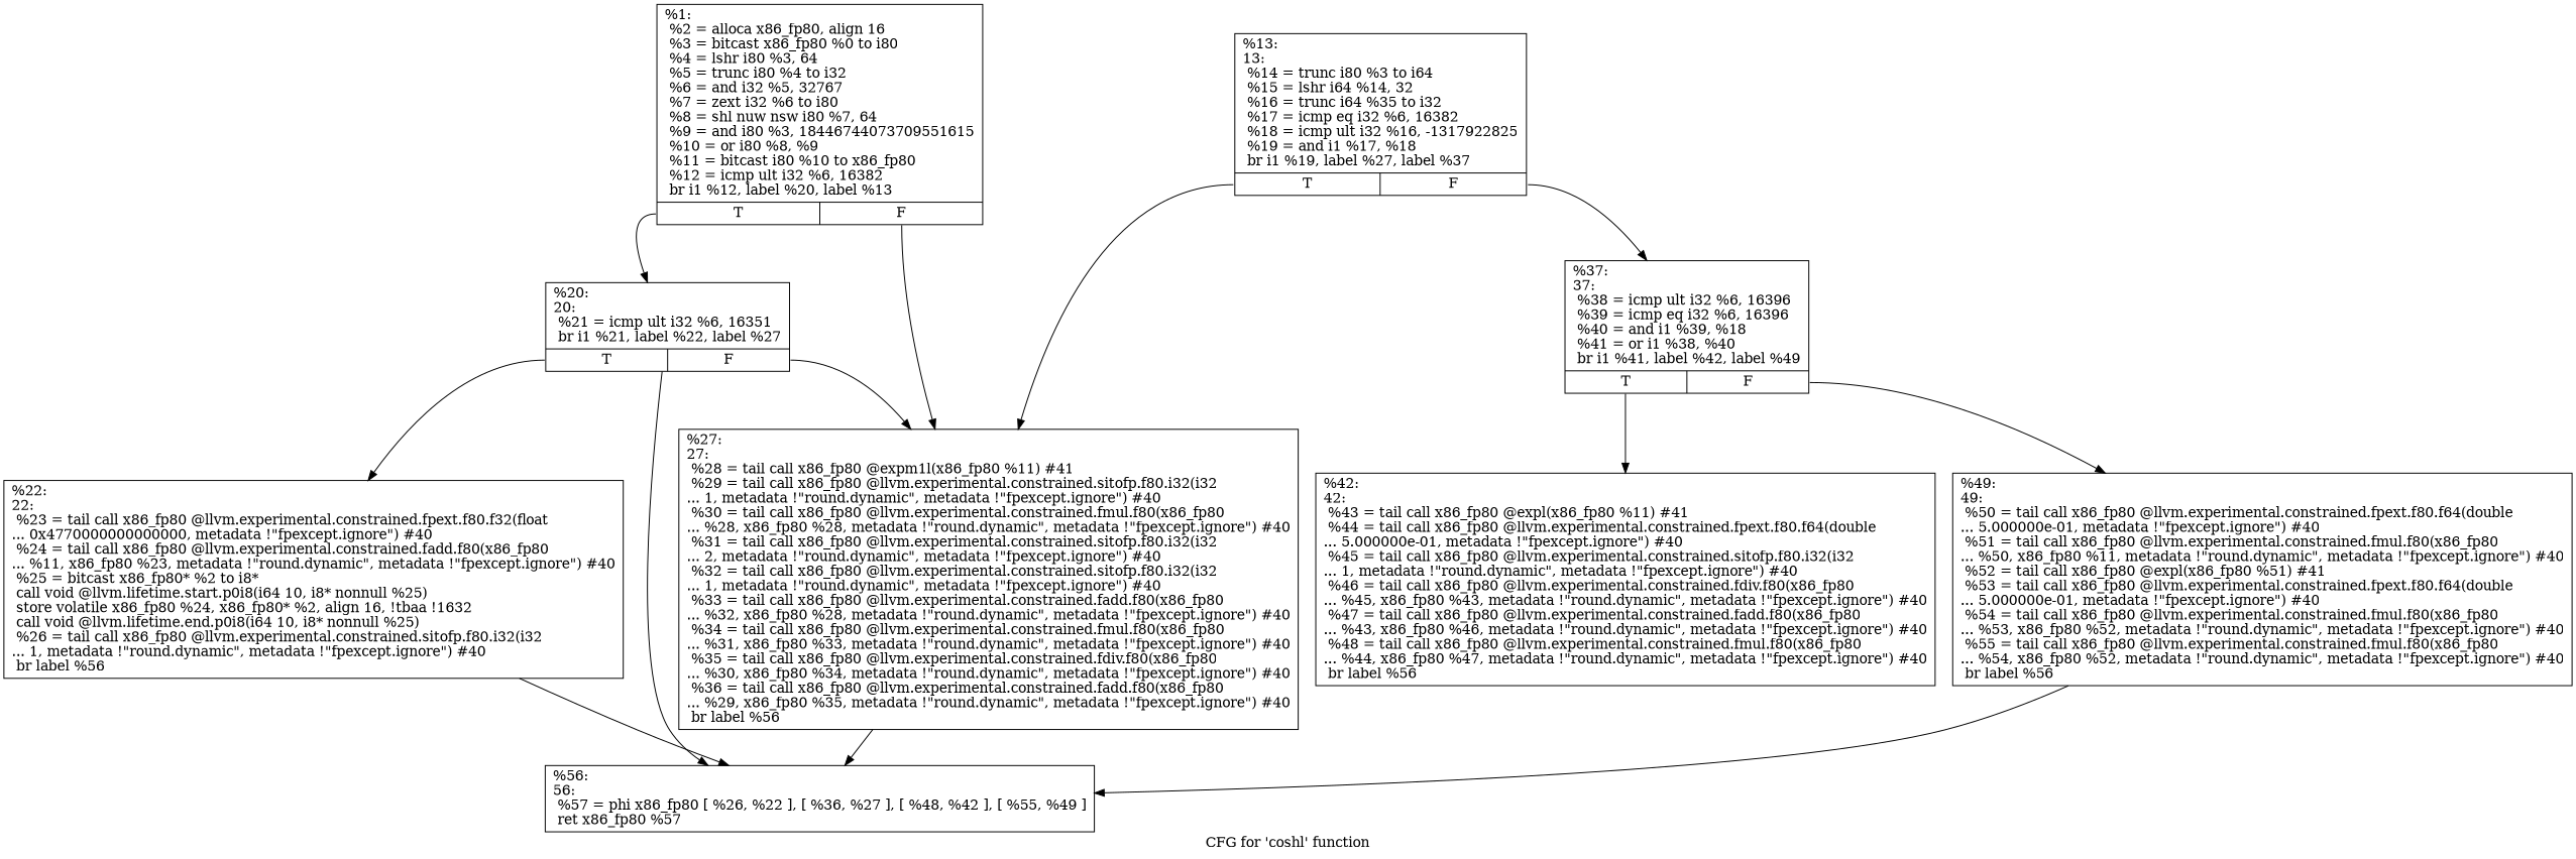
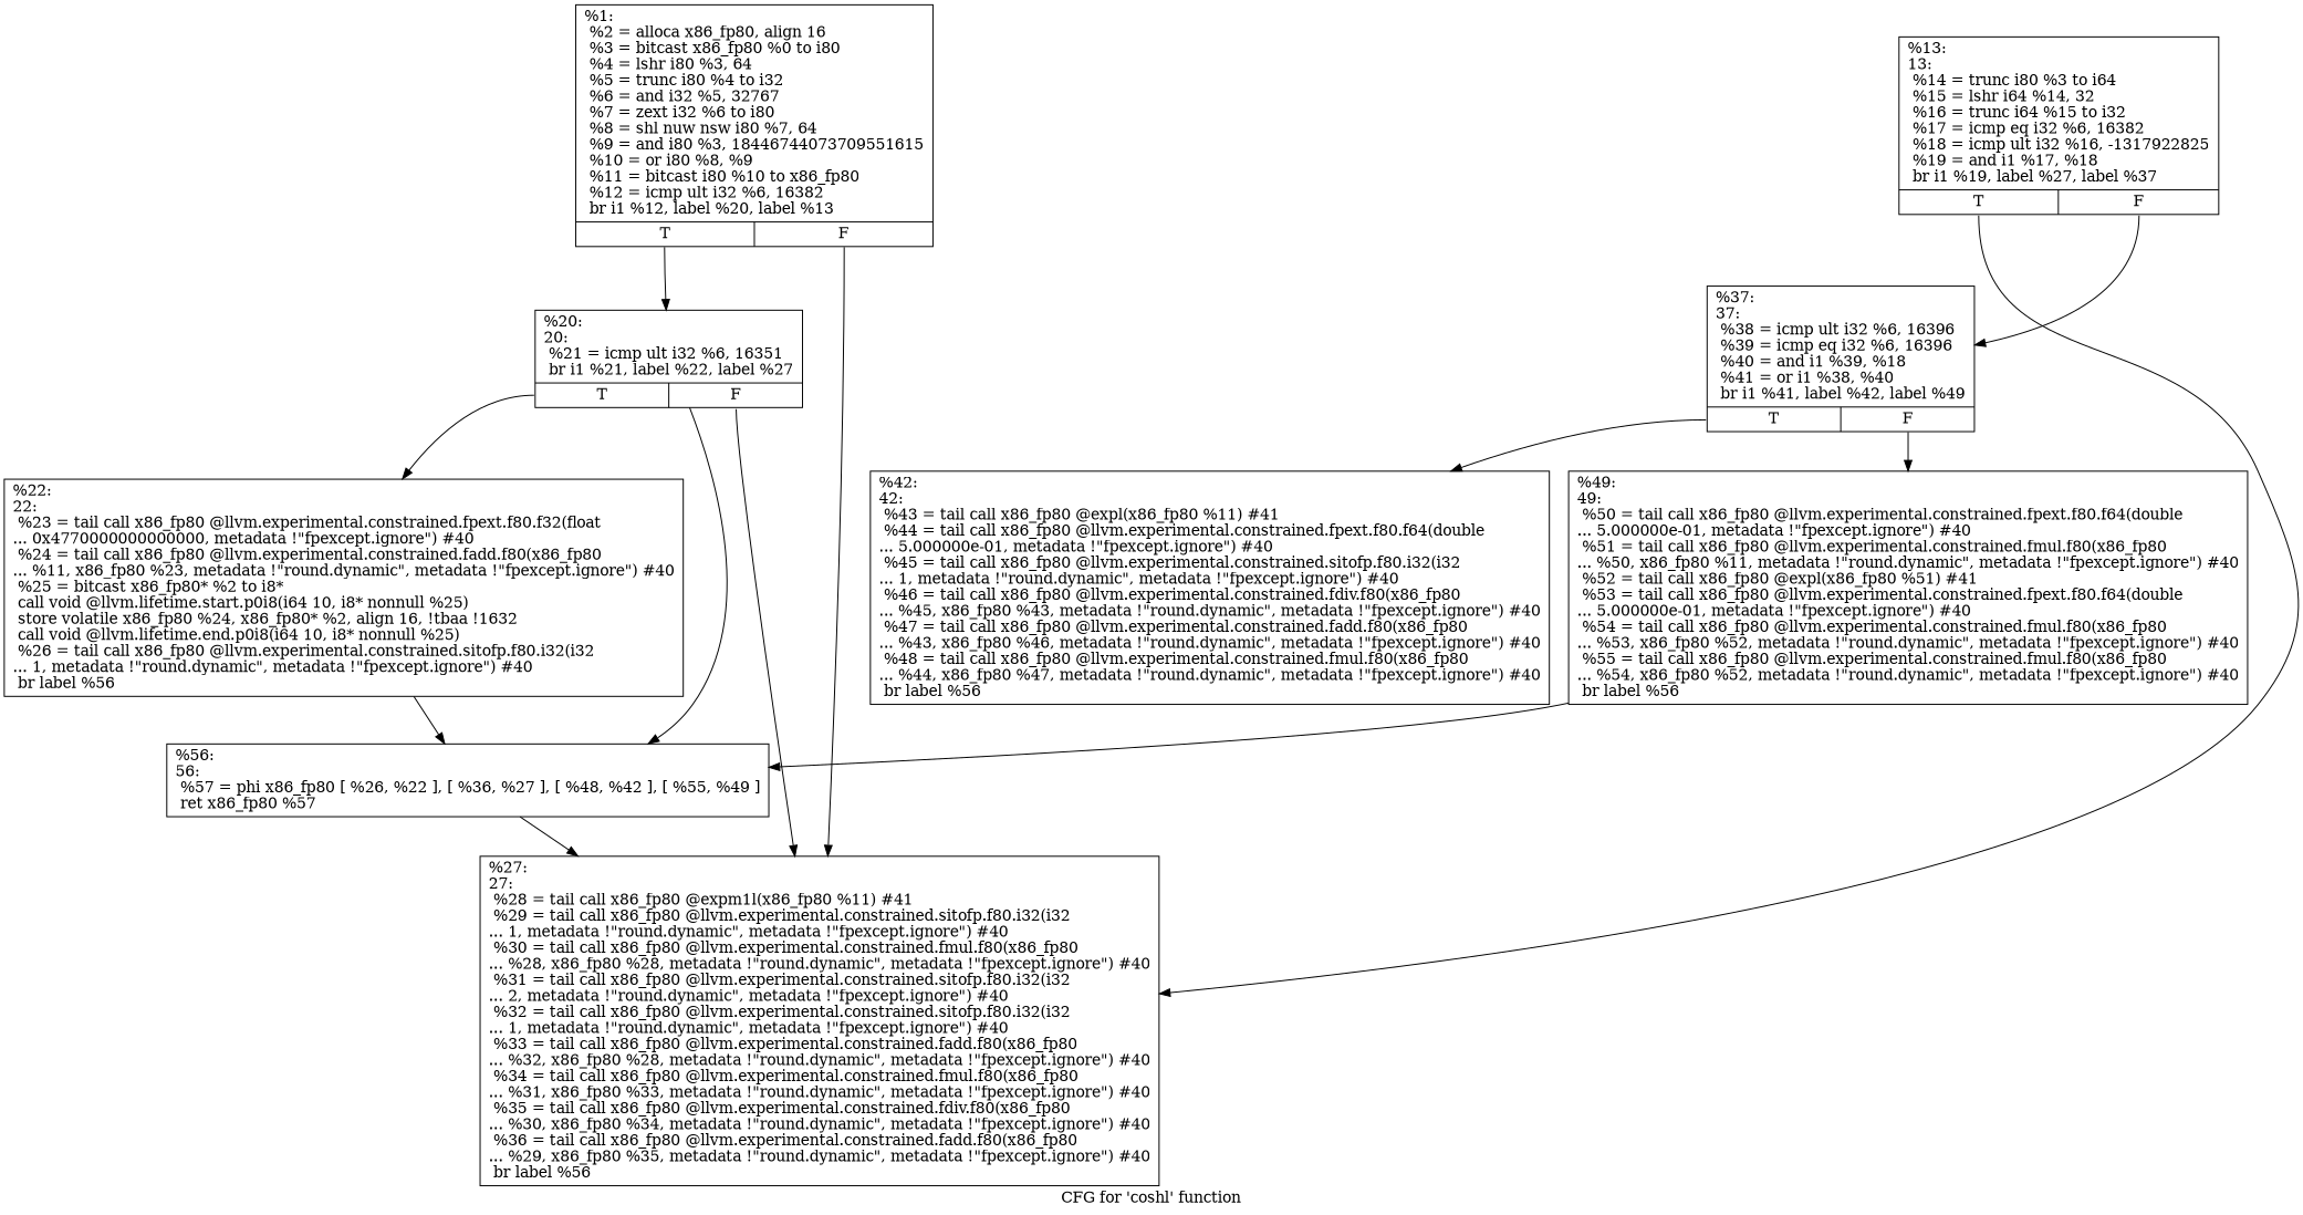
  digraph {
    label="CFG for 'coshl' function"
    node [shape=record]
    n1 [label="{%1:\l  %2 = alloca x86_fp80, align 16\l  %3 = bitcast x86_fp80 %0 to i80\l  %4 = lshr i80 %3, 64\l  %5 = trunc i80 %4 to i32\l  %6 = and i32 %5, 32767\l  %7 = zext i32 %6 to i80\l  %8 = shl nuw nsw i80 %7, 64\l  %9 = and i80 %3, 18446744073709551615\l  %10 = or i80 %8, %9\l  %11 = bitcast i80 %10 to x86_fp80\l  %12 = icmp ult i32 %6, 16382\l  br i1 %12, label %20, label %13\l|{<s0>T|<s1>F}}"]
    n2 [label="{%20:\l20:                                               \l  %21 = icmp ult i32 %6, 16351\l  br i1 %21, label %22, label %27\l|{<s0>T|<s1>F}}"]
    n3 [label="{%27:\l27:                                               \l  %28 = tail call x86_fp80 @expm1l(x86_fp80 %11) #41\l  %29 = tail call x86_fp80 @llvm.experimental.constrained.sitofp.f80.i32(i32\l... 1, metadata !\"round.dynamic\", metadata !\"fpexcept.ignore\") #40\l  %30 = tail call x86_fp80 @llvm.experimental.constrained.fmul.f80(x86_fp80\l... %28, x86_fp80 %28, metadata !\"round.dynamic\", metadata !\"fpexcept.ignore\") #40\l  %31 = tail call x86_fp80 @llvm.experimental.constrained.sitofp.f80.i32(i32\l... 2, metadata !\"round.dynamic\", metadata !\"fpexcept.ignore\") #40\l  %32 = tail call x86_fp80 @llvm.experimental.constrained.sitofp.f80.i32(i32\l... 1, metadata !\"round.dynamic\", metadata !\"fpexcept.ignore\") #40\l  %33 = tail call x86_fp80 @llvm.experimental.constrained.fadd.f80(x86_fp80\l... %32, x86_fp80 %28, metadata !\"round.dynamic\", metadata !\"fpexcept.ignore\") #40\l  %34 = tail call x86_fp80 @llvm.experimental.constrained.fmul.f80(x86_fp80\l... %31, x86_fp80 %33, metadata !\"round.dynamic\", metadata !\"fpexcept.ignore\") #40\l  %35 = tail call x86_fp80 @llvm.experimental.constrained.fdiv.f80(x86_fp80\l... %30, x86_fp80 %34, metadata !\"round.dynamic\", metadata !\"fpexcept.ignore\") #40\l  %36 = tail call x86_fp80 @llvm.experimental.constrained.fadd.f80(x86_fp80\l... %29, x86_fp80 %35, metadata !\"round.dynamic\", metadata !\"fpexcept.ignore\") #40\l  br label %56\l}"]
    n4 [label="{%22:\l22:                                               \l  %23 = tail call x86_fp80 @llvm.experimental.constrained.fpext.f80.f32(float\l... 0x4770000000000000, metadata !\"fpexcept.ignore\") #40\l  %24 = tail call x86_fp80 @llvm.experimental.constrained.fadd.f80(x86_fp80\l... %11, x86_fp80 %23, metadata !\"round.dynamic\", metadata !\"fpexcept.ignore\") #40\l  %25 = bitcast x86_fp80* %2 to i8*\l  call void @llvm.lifetime.start.p0i8(i64 10, i8* nonnull %25)\l  store volatile x86_fp80 %24, x86_fp80* %2, align 16, !tbaa !1632\l  call void @llvm.lifetime.end.p0i8(i64 10, i8* nonnull %25)\l  %26 = tail call x86_fp80 @llvm.experimental.constrained.sitofp.f80.i32(i32\l... 1, metadata !\"round.dynamic\", metadata !\"fpexcept.ignore\") #40\l  br label %56\l}"]
    n5 [label="{%56:\l56:                                               \l  %57 = phi x86_fp80 [ %26, %22 ], [ %36, %27 ], [ %48, %42 ], [ %55, %49 ]\l  ret x86_fp80 %57\l}"]
-   n6 [label="{%13:\l13:                                               \l  %14 = trunc i80 %3 to i64\l  %15 = lshr i64 %14, 32\l  %16 = trunc i64 %35 to i32\l  %17 = icmp eq i32 %6, 16382\l  %18 = icmp ult i32 %16, -1317922825\l  %19 = and i1 %17, %18\l  br i1 %19, label %27, label %37\l|{<s0>T|<s1>F}}"]
+   n6 [label="{%13:\l13:                                               \l  %14 = trunc i80 %3 to i64\l  %15 = lshr i64 %14, 32\l  %16 = trunc i64 %15 to i32\l  %17 = icmp eq i32 %6, 16382\l  %18 = icmp ult i32 %16, -1317922825\l  %19 = and i1 %17, %18\l  br i1 %19, label %27, label %37\l|{<s0>T|<s1>F}}"]
    n7 [label="{%37:\l37:                                               \l  %38 = icmp ult i32 %6, 16396\l  %39 = icmp eq i32 %6, 16396\l  %40 = and i1 %39, %18\l  %41 = or i1 %38, %40\l  br i1 %41, label %42, label %49\l|{<s0>T|<s1>F}}"]
    n8 [label="{%42:\l42:                                               \l  %43 = tail call x86_fp80 @expl(x86_fp80 %11) #41\l  %44 = tail call x86_fp80 @llvm.experimental.constrained.fpext.f80.f64(double\l... 5.000000e-01, metadata !\"fpexcept.ignore\") #40\l  %45 = tail call x86_fp80 @llvm.experimental.constrained.sitofp.f80.i32(i32\l... 1, metadata !\"round.dynamic\", metadata !\"fpexcept.ignore\") #40\l  %46 = tail call x86_fp80 @llvm.experimental.constrained.fdiv.f80(x86_fp80\l... %45, x86_fp80 %43, metadata !\"round.dynamic\", metadata !\"fpexcept.ignore\") #40\l  %47 = tail call x86_fp80 @llvm.experimental.constrained.fadd.f80(x86_fp80\l... %43, x86_fp80 %46, metadata !\"round.dynamic\", metadata !\"fpexcept.ignore\") #40\l  %48 = tail call x86_fp80 @llvm.experimental.constrained.fmul.f80(x86_fp80\l... %44, x86_fp80 %47, metadata !\"round.dynamic\", metadata !\"fpexcept.ignore\") #40\l  br label %56\l}"]
    n9 [label="{%49:\l49:                                               \l  %50 = tail call x86_fp80 @llvm.experimental.constrained.fpext.f80.f64(double\l... 5.000000e-01, metadata !\"fpexcept.ignore\") #40\l  %51 = tail call x86_fp80 @llvm.experimental.constrained.fmul.f80(x86_fp80\l... %50, x86_fp80 %11, metadata !\"round.dynamic\", metadata !\"fpexcept.ignore\") #40\l  %52 = tail call x86_fp80 @expl(x86_fp80 %51) #41\l  %53 = tail call x86_fp80 @llvm.experimental.constrained.fpext.f80.f64(double\l... 5.000000e-01, metadata !\"fpexcept.ignore\") #40\l  %54 = tail call x86_fp80 @llvm.experimental.constrained.fmul.f80(x86_fp80\l... %53, x86_fp80 %52, metadata !\"round.dynamic\", metadata !\"fpexcept.ignore\") #40\l  %55 = tail call x86_fp80 @llvm.experimental.constrained.fmul.f80(x86_fp80\l... %54, x86_fp80 %52, metadata !\"round.dynamic\", metadata !\"fpexcept.ignore\") #40\l  br label %56\l}"]
    n1 -> n2 [tailport=s0]
    n1 -> n3 [tailport=s1]
    n2 -> n3 [tailport=s1]
    n2 -> n4 [tailport=s0]
    n2 -> n5
-   n3 -> n5
+   n5 -> n3
    n4 -> n5
    n6 -> n3 [tailport=s0]
    n6 -> n7 [tailport=s1]
    n7 -> n8 [tailport=s0]
    n7 -> n9 [tailport=s1]
    n9 -> n5
  }
